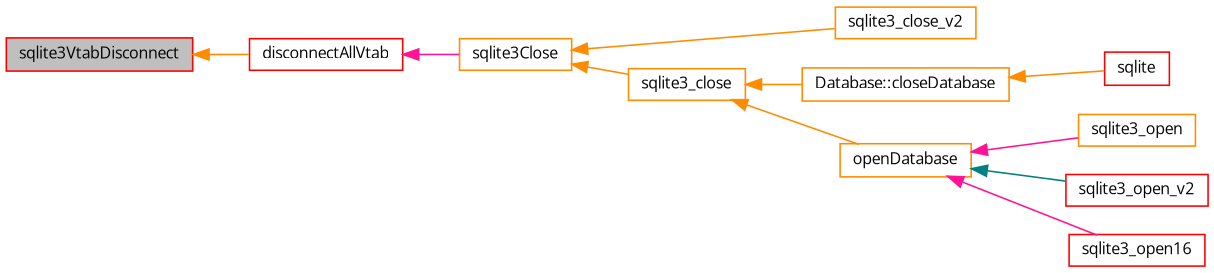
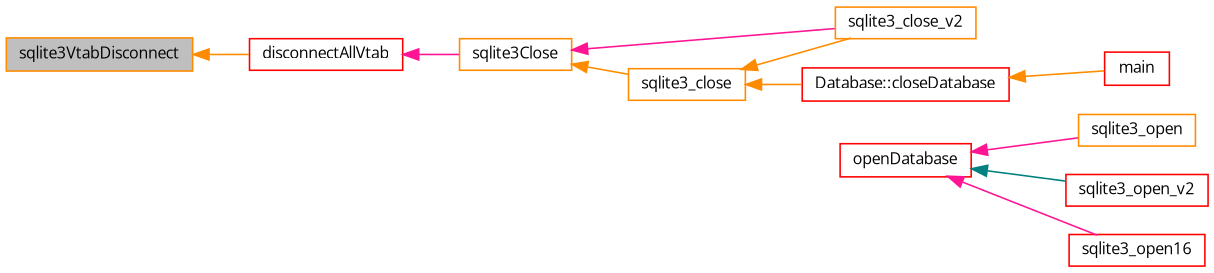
  digraph {
    fontname="Open Sans"
    rankdir=LR
    node [color=darkorange fillcolor=white fontname="Open Sans" fontsize=10 shape=record style=filled]
    edge [color=darkorange dir=back fontname="Open Sans" fontsize=10 labelfontname=FreeSans labelfontsize=10 style=solid]
-   n1 [color=red fillcolor=grey75 fontcolor=black height=0.2 label=sqlite3VtabDisconnect width=0.4]
+   n1 [fillcolor=grey75 fontcolor=black height=0.2 label=sqlite3VtabDisconnect width=0.4]
    n2 [color=red height=0.2 label=disconnectAllVtab width=0.4]
    n3 [height=0.2 label=sqlite3Close width=0.4]
    n4 [height=0.2 label=sqlite3_close width=0.4]
    n5 [height=0.2 label=sqlite3_close_v2 width=0.4]
-   n6 [height=0.2 label="Database::closeDatabase" width=0.4]
-   n7 [height=0.2 label=openDatabase width=0.4]
-   n8 [color=red height=0.2 label=sqlite width=0.4]
+   n6 [color=red height=0.2 label="Database::closeDatabase" width=0.4]
+   n7 [color=red height=0.2 label=openDatabase width=0.4]
+   n8 [color=red height=0.2 label=main width=0.4]
    n9 [height=0.2 label=sqlite3_open width=0.4]
    n10 [color=red height=0.2 label=sqlite3_open_v2 width=0.4]
    n11 [color=red height=0.2 label=sqlite3_open16 width=0.4]
    n1 -> n2
    n2 -> n3 [color=deeppink]
    n3 -> n4
-   n3 -> n5
+   n3 -> n5 [color=deeppink]
    n4 -> n6
-   n4 -> n7
+   n4 -> n5
    n6 -> n8
    n7 -> n9 [color=deeppink]
    n7 -> n10 [color=teal]
    n7 -> n11 [color=deeppink]
  }
